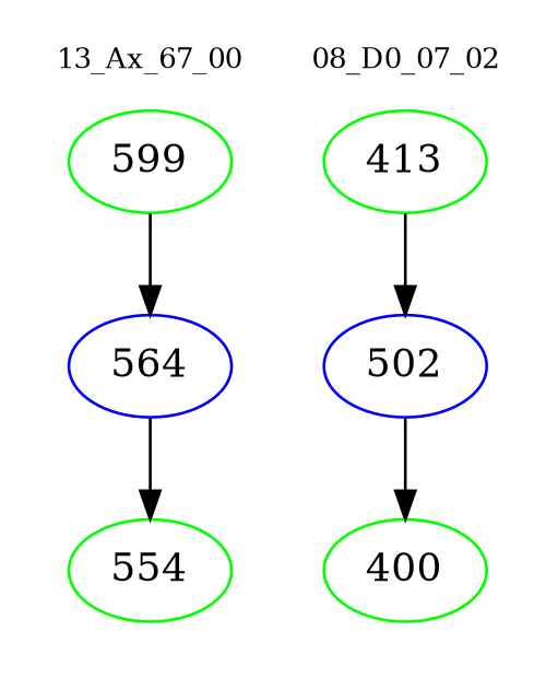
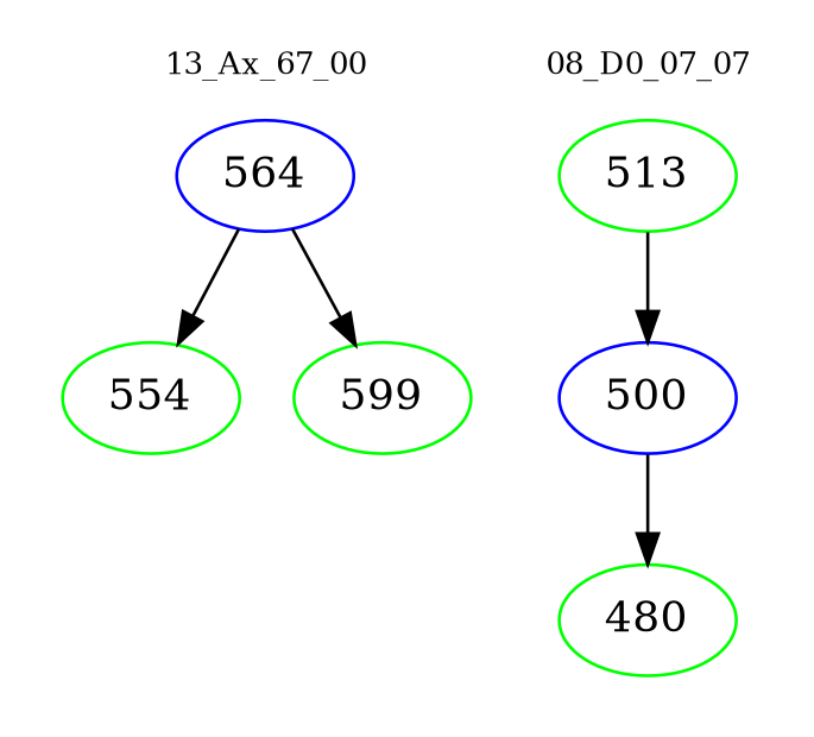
  digraph {
    node [color=green]
    edge [color=black]
    n1 [color=blue label=564]
    n2 [label=554]
    n3 [label=599]
-   n4 [color=blue label=502]
-   n5 [label=400]
-   n6 [label=413]
+   n4 [color=blue label=500]
+   n5 [label=480]
+   n6 [label=513]
    subgraph cluster_1 {
      color=white
      fontsize=10
      label="13_Ax_67_00"
      n1
      n2
      n3
    }
    subgraph cluster_2 {
      color=white
      fontsize=10
-     label="08_D0_07_02"
+     label="08_D0_07_07"
      n4
      n5
      n6
    }
    n1 -> n2
-   n3 -> n1
+   n1 -> n3
    n4 -> n5
    n6 -> n4
  }
